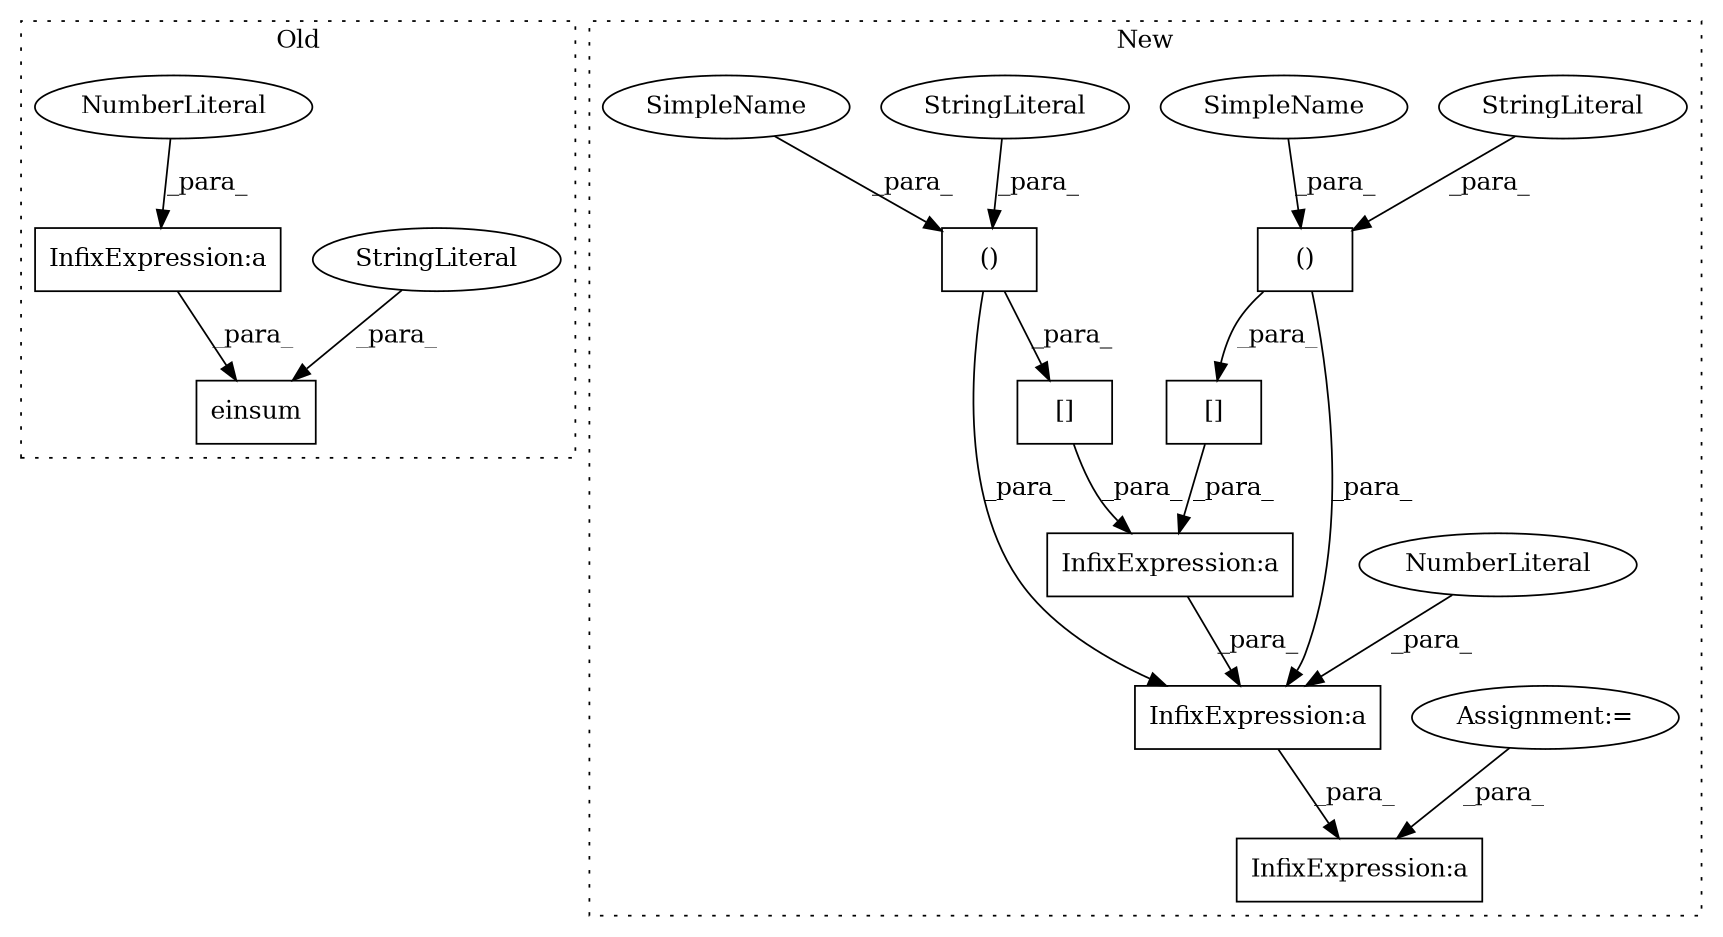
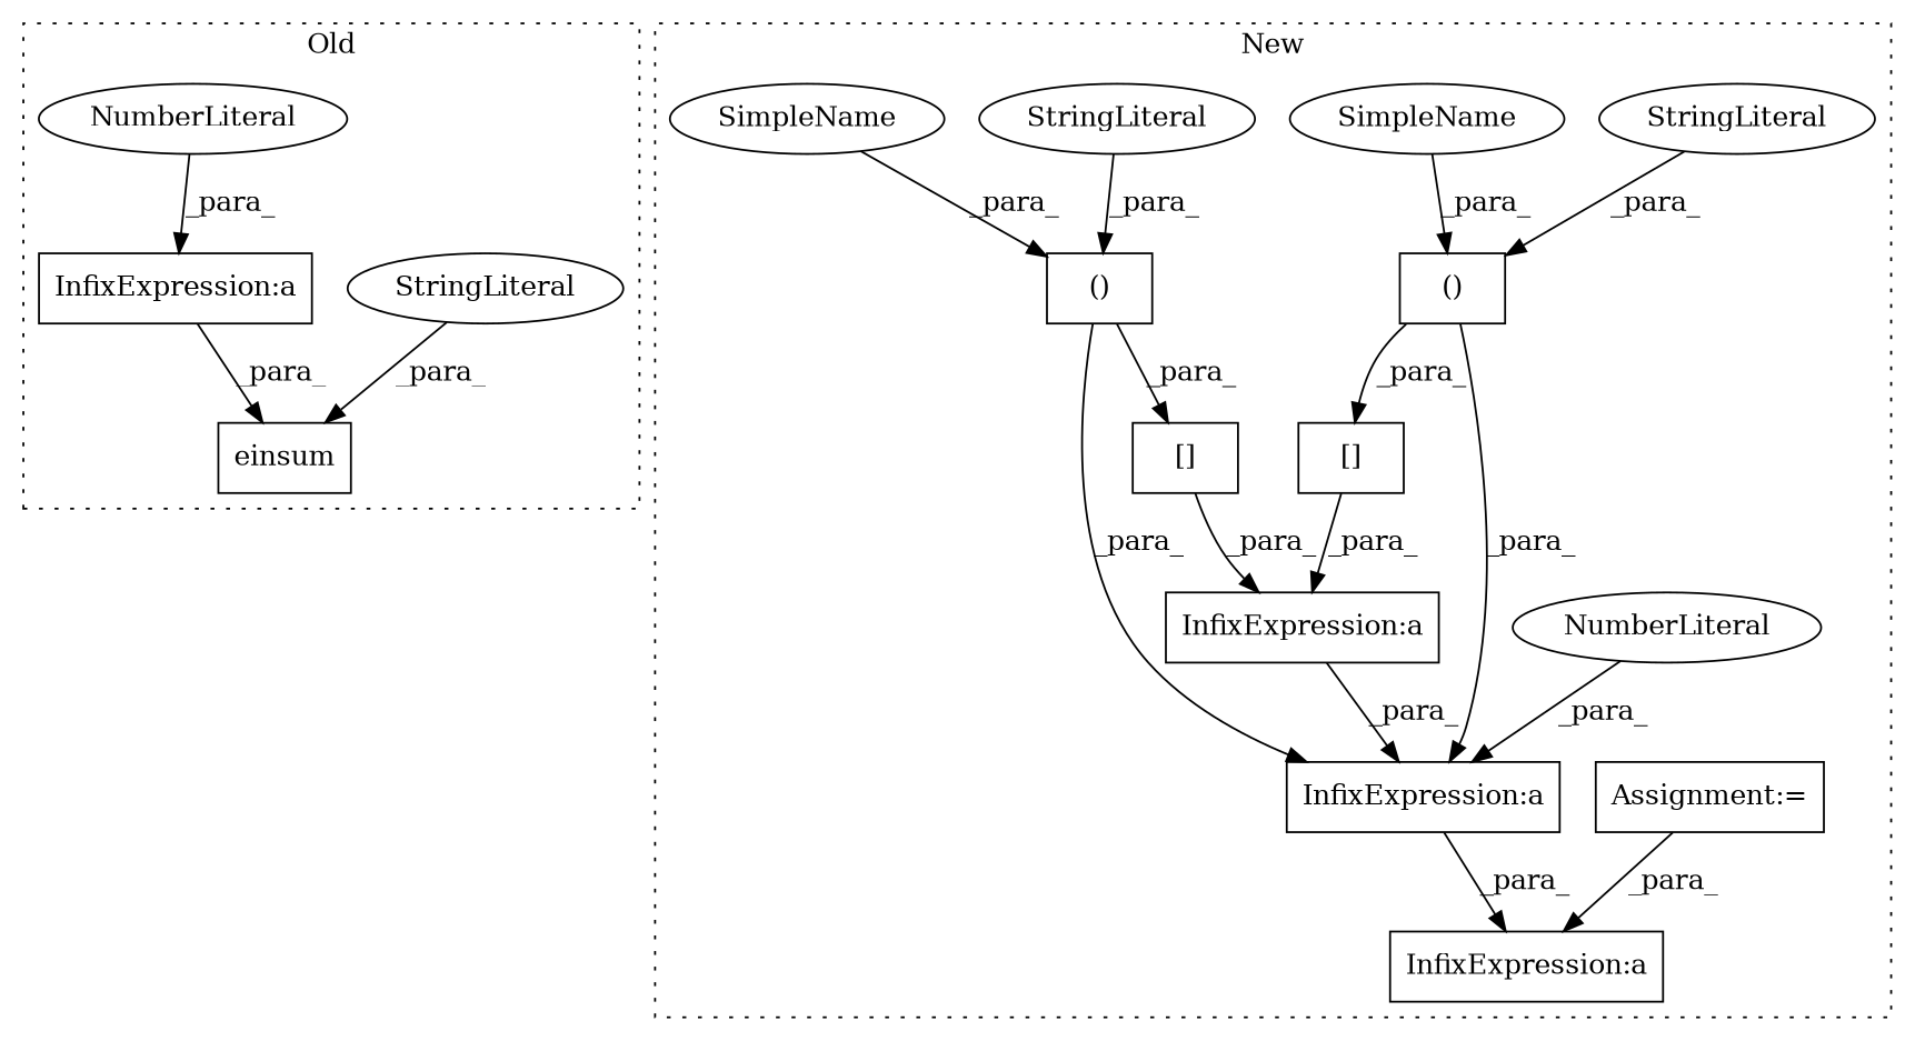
  digraph {
    node [a=27 l=3 s=18334 shape=box]
    n1 [a=32 l="7,1" label=einsum s="18947,19007"]
    n2 [a=45 l=20 label=StringLiteral s=18954 shape=ellipse]
    n3 [label="InfixExpression:a" s=18866]
    n4 [a=34 l=1 label=NumberLiteral s=18865 shape=ellipse]
    n5 [a=106 l=56 label="()" s=18260]
    n6 [a=2 l="13,2" label="[]" s="18247,18316"]
    n7 [a=45 l=16 label=StringLiteral s=18277 shape=ellipse]
    n8 [label="InfixExpression:a" s=18318]
    n9 [label="InfixExpression:a" s=18243]
    n10 [label="InfixExpression:a" s=18438]
    n11 [a=106 l=56 label="()"]
    n12 [a=34 l=1 label=NumberLiteral s=18242 shape=ellipse]
    n13 [a=2 l="13,2" label="[]" s="18321,18390"]
    n14 [a=45 l=16 label=StringLiteral shape=ellipse]
-   n15 [a=7 l=8 label="Assignment:=" s=17959 shape=ellipse]
+   n15 [a=7 l=8 label="Assignment:=" s=17959]
    n16 [a=42 l=10 label=SimpleName s=18380 shape=ellipse]
    n17 [a=42 l=10 label=SimpleName s=18306 shape=ellipse]
    subgraph cluster_1 {
      label=Old
      style=dotted
      n1
      n2
      n3
      n4
    }
    subgraph cluster_2 {
      label=New
      style=dotted
      n5
      n6
      n7
      n8
      n9
      n10
      n11
      n12
      n13
      n14
      n15
      n16
      n17
    }
    n2 -> n1 [label=_para_]
    n3 -> n1 [label=_para_]
    n4 -> n3 [label=_para_]
    n5 -> n6 [label=_para_]
    n5 -> n9 [label=_para_]
    n6 -> n8 [label=_para_]
    n7 -> n5 [label=_para_]
    n8 -> n9 [label=_para_]
    n9 -> n10 [label=_para_]
    n11 -> n9 [label=_para_]
    n11 -> n13 [label=_para_]
    n12 -> n9 [label=_para_]
    n13 -> n8 [label=_para_]
    n14 -> n11 [label=_para_]
    n15 -> n10 [label=_para_]
    n16 -> n11 [label=_para_]
    n17 -> n5 [label=_para_]
  }
